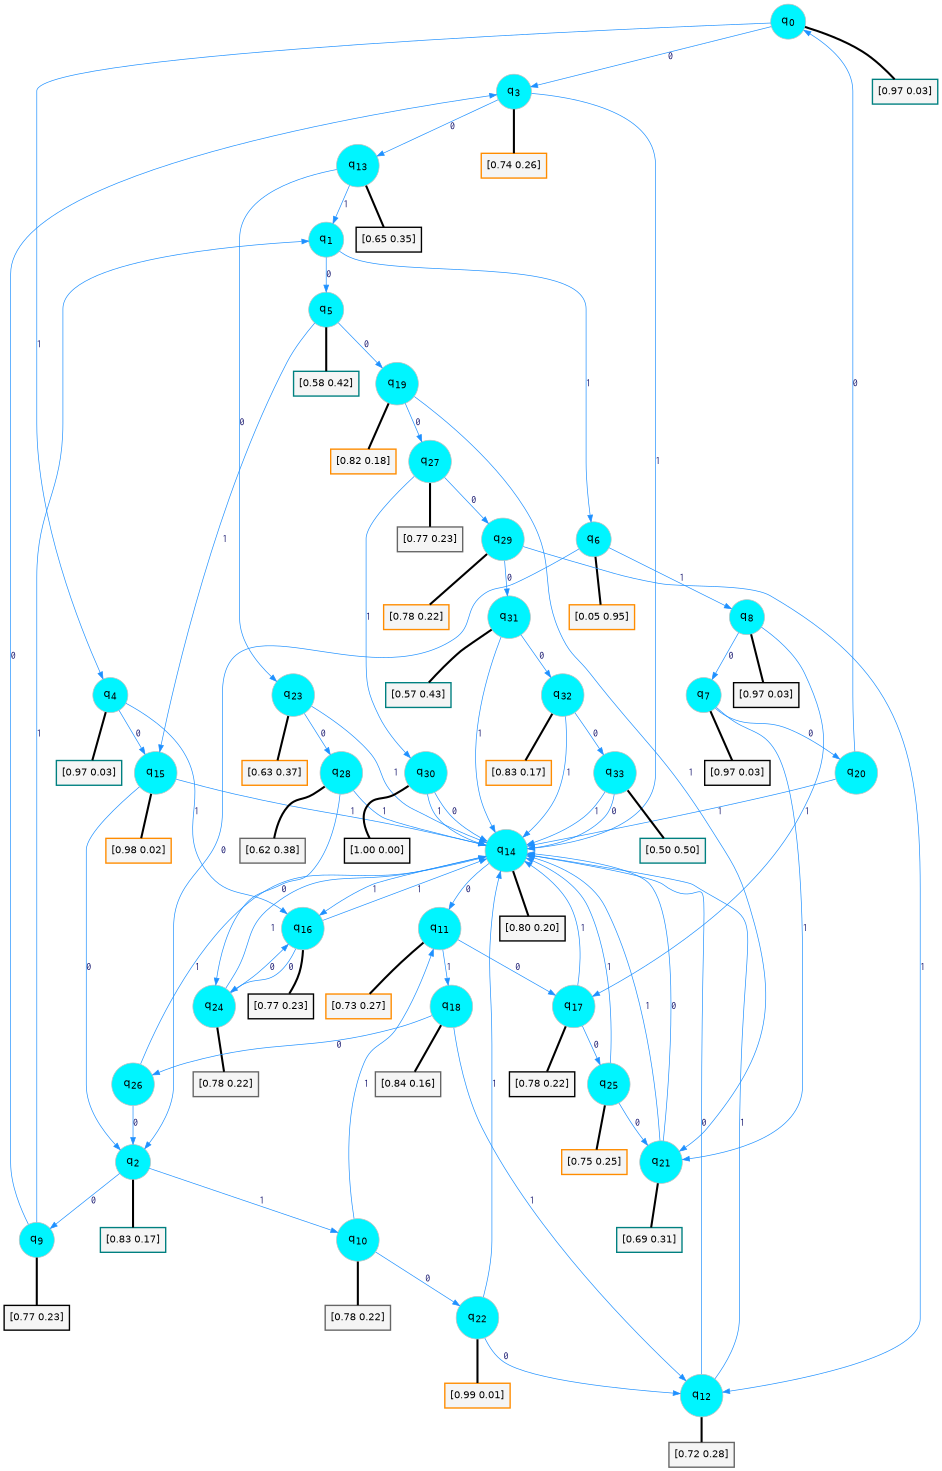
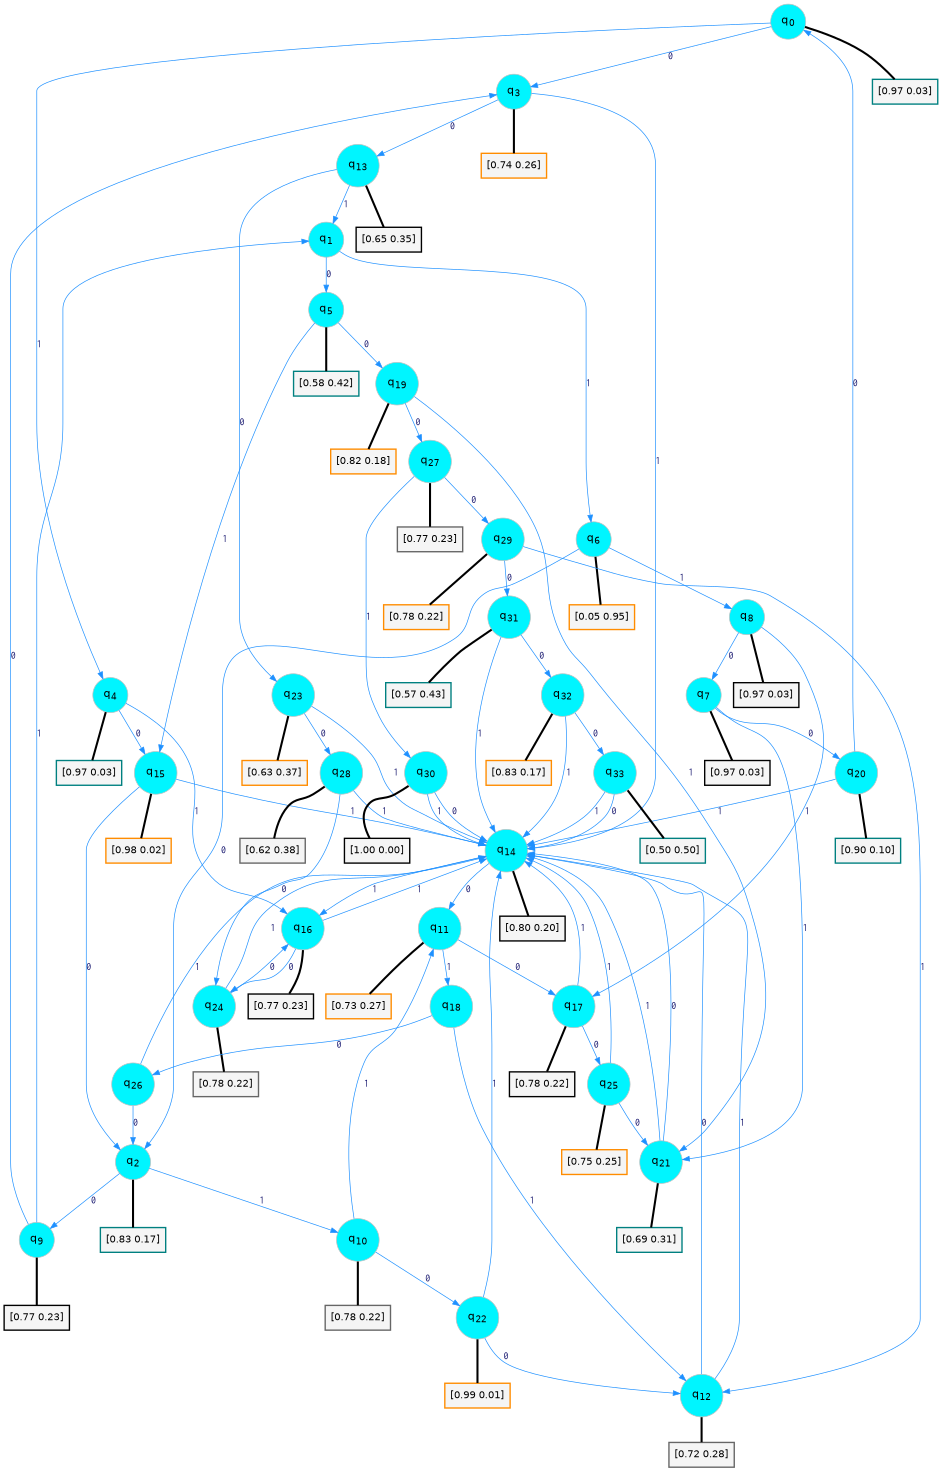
  digraph {
    rankdir=TD
    node [color=gray fillcolor=turquoise1 fontcolor=black fontname=Helvetica fontsize=16 fontweight=bold shape=circle style=filled]
    edge [arrowsize=1 color=dodgerblue1 fontcolor=midnightblue fontname=courier fontweight=bold penwidth=1 style=solid weight=20]
    n1 [label=<q<SUB>0</SUB>>]
    n2 [label=<q<SUB>3</SUB>>]
    n3 [label=<q<SUB>4</SUB>>]
    n4 [color=teal fillcolor=whitesmoke fontsize=14 label="[0.97 0.03]" penwidth=2 shape=box]
    n5 [label=<q<SUB>13</SUB>>]
    n6 [label=<q<SUB>14</SUB>>]
    n7 [color=darkorange fillcolor=whitesmoke fontsize=14 label="[0.74 0.26]" penwidth=2 shape=box]
    n8 [label=<q<SUB>15</SUB>>]
    n9 [label=<q<SUB>16</SUB>>]
    n10 [color=teal fillcolor=whitesmoke fontsize=14 label="[0.97 0.03]" penwidth=2 shape=box]
    n11 [label=<q<SUB>1</SUB>>]
    n12 [label=<q<SUB>5</SUB>>]
    n13 [label=<q<SUB>6</SUB>>]
    n14 [label=<q<SUB>19</SUB>>]
    n15 [color=teal fillcolor=whitesmoke fontsize=14 label="[0.58 0.42]" penwidth=2 shape=box]
    n16 [label=<q<SUB>2</SUB>>]
    n17 [label=<q<SUB>8</SUB>>]
    n18 [color=darkorange fillcolor=whitesmoke fontsize=14 label="[0.05 0.95]" penwidth=2 shape=box]
    n19 [label=<q<SUB>9</SUB>>]
    n20 [label=<q<SUB>10</SUB>>]
    n21 [color=teal fillcolor=whitesmoke fontsize=14 label="[0.83 0.17]" penwidth=2 shape=box]
    n22 [color=black fillcolor=whitesmoke fontsize=14 label="[0.77 0.23]" penwidth=2 shape=box]
    n23 [label=<q<SUB>11</SUB>>]
    n24 [label=<q<SUB>22</SUB>>]
    n25 [color=gray40 fillcolor=whitesmoke fontsize=14 label="[0.78 0.22]" penwidth=2 shape=box]
    n26 [label=<q<SUB>23</SUB>>]
    n27 [color=black fillcolor=whitesmoke fontsize=14 label="[0.65 0.35]" penwidth=2 shape=box]
    n28 [color=black fillcolor=whitesmoke fontsize=14 label="[0.80 0.20]" penwidth=2 shape=box]
    n29 [color=darkorange fillcolor=whitesmoke fontsize=14 label="[0.98 0.02]" penwidth=2 shape=box]
    n30 [label=<q<SUB>24</SUB>>]
    n31 [color=black fillcolor=whitesmoke fontsize=14 label="[0.77 0.23]" penwidth=2 shape=box]
    n32 [label=<q<SUB>21</SUB>>]
    n33 [label=<q<SUB>27</SUB>>]
    n34 [color=darkorange fillcolor=whitesmoke fontsize=14 label="[0.82 0.18]" penwidth=2 shape=box]
    n35 [label=<q<SUB>7</SUB>>]
    n36 [label=<q<SUB>17</SUB>>]
    n37 [color=black fillcolor=whitesmoke fontsize=14 label="[0.97 0.03]" penwidth=2 shape=box]
    n38 [label=<q<SUB>20</SUB>>]
    n39 [color=black fillcolor=whitesmoke fontsize=14 label="[0.97 0.03]" penwidth=2 shape=box]
+   n40 [color=teal fillcolor=whitesmoke fontsize=14 label="[0.90 0.10]" penwidth=2 shape=box]
    n41 [color=teal fillcolor=whitesmoke fontsize=14 label="[0.69 0.31]" penwidth=2 shape=box]
    n42 [label=<q<SUB>25</SUB>>]
    n43 [color=black fillcolor=whitesmoke fontsize=14 label="[0.78 0.22]" penwidth=2 shape=box]
    n44 [label=<q<SUB>18</SUB>>]
    n45 [color=darkorange fillcolor=whitesmoke fontsize=14 label="[0.73 0.27]" penwidth=2 shape=box]
    n46 [label=<q<SUB>12</SUB>>]
    n47 [color=darkorange fillcolor=whitesmoke fontsize=14 label="[0.99 0.01]" penwidth=2 shape=box]
    n48 [label=<q<SUB>26</SUB>>]
-   n49 [color=gray40 fillcolor=whitesmoke fontsize=14 label="[0.84 0.16]" penwidth=2 shape=box]
    n50 [color=gray40 fillcolor=whitesmoke fontsize=14 label="[0.72 0.28]" penwidth=2 shape=box]
    n51 [label=<q<SUB>28</SUB>>]
    n52 [color=darkorange fillcolor=whitesmoke fontsize=14 label="[0.63 0.37]" penwidth=2 shape=box]
    n53 [color=gray40 fillcolor=whitesmoke fontsize=14 label="[0.78 0.22]" penwidth=2 shape=box]
    n54 [color=darkorange fillcolor=whitesmoke fontsize=14 label="[0.75 0.25]" penwidth=2 shape=box]
    n55 [label=<q<SUB>29</SUB>>]
    n56 [label=<q<SUB>30</SUB>>]
    n57 [color=gray40 fillcolor=whitesmoke fontsize=14 label="[0.77 0.23]" penwidth=2 shape=box]
    n58 [color=gray40 fillcolor=whitesmoke fontsize=14 label="[0.62 0.38]" penwidth=2 shape=box]
    n59 [label=<q<SUB>31</SUB>>]
    n60 [color=darkorange fillcolor=whitesmoke fontsize=14 label="[0.78 0.22]" penwidth=2 shape=box]
    n61 [color=black fillcolor=whitesmoke fontsize=14 label="[1.00 0.00]" penwidth=2 shape=box]
    n62 [label=<q<SUB>32</SUB>>]
    n63 [color=teal fillcolor=whitesmoke fontsize=14 label="[0.57 0.43]" penwidth=2 shape=box]
    n64 [label=<q<SUB>33</SUB>>]
    n65 [color=darkorange fillcolor=whitesmoke fontsize=14 label="[0.83 0.17]" penwidth=2 shape=box]
    n66 [color=teal fillcolor=whitesmoke fontsize=14 label="[0.50 0.50]" penwidth=2 shape=box]
    n1 -> n2 [label=0]
    n1 -> n3 [label=1]
    n1 -> n4 [arrowhead=none color=black penwidth=3]
    n2 -> n5 [label=0]
    n2 -> n6 [label=1]
    n2 -> n7 [arrowhead=none color=black penwidth=3]
    n3 -> n8 [label=0]
    n3 -> n9 [label=1]
    n3 -> n10 [arrowhead=none color=black penwidth=3]
    n5 -> n11 [label=1]
    n5 -> n26 [label=0]
    n5 -> n27 [arrowhead=none color=black penwidth=3]
    n6 -> n9 [label=1]
    n6 -> n23 [label=0]
    n6 -> n28 [arrowhead=none color=black penwidth=3]
    n8 -> n6 [label=1]
    n8 -> n16 [label=0]
    n8 -> n29 [arrowhead=none color=black penwidth=3]
    n9 -> n6 [label=1]
    n9 -> n30 [label=0]
    n9 -> n31 [arrowhead=none color=black penwidth=3]
    n11 -> n12 [label=0]
    n11 -> n13 [label=1]
    n12 -> n8 [label=1]
    n12 -> n14 [label=0]
    n12 -> n15 [arrowhead=none color=black penwidth=3]
    n13 -> n16 [label=0]
    n13 -> n17 [label=1]
    n13 -> n18 [arrowhead=none color=black penwidth=3]
    n14 -> n32 [label=1]
    n14 -> n33 [label=0]
    n14 -> n34 [arrowhead=none color=black penwidth=3]
    n16 -> n19 [label=0]
    n16 -> n20 [label=1]
    n16 -> n21 [arrowhead=none color=black penwidth=3]
    n17 -> n35 [label=0]
    n17 -> n36 [label=1]
    n17 -> n37 [arrowhead=none color=black penwidth=3]
    n19 -> n2 [label=0]
    n19 -> n11 [label=1]
    n19 -> n22 [arrowhead=none color=black penwidth=3]
    n20 -> n23 [label=1]
    n20 -> n24 [label=0]
    n20 -> n25 [arrowhead=none color=black penwidth=3]
    n23 -> n36 [label=0]
    n23 -> n44 [label=1]
    n23 -> n45 [arrowhead=none color=black penwidth=3]
    n24 -> n6 [label=1]
    n24 -> n46 [label=0]
    n24 -> n47 [arrowhead=none color=black penwidth=3]
    n26 -> n6 [label=1]
    n26 -> n51 [label=0]
    n26 -> n52 [arrowhead=none color=black penwidth=3]
    n30 -> n6 [label=1]
    n30 -> n9 [label=0]
    n30 -> n53 [arrowhead=none color=black penwidth=3]
    n32 -> n6 [label=0]
    n32 -> n6 [label=1]
    n32 -> n41 [arrowhead=none color=black penwidth=3]
    n33 -> n55 [label=0]
    n33 -> n56 [label=1]
    n33 -> n57 [arrowhead=none color=black penwidth=3]
    n35 -> n32 [label=1]
    n35 -> n38 [label=0]
    n35 -> n39 [arrowhead=none color=black penwidth=3]
    n36 -> n6 [label=1]
    n36 -> n42 [label=0]
    n36 -> n43 [arrowhead=none color=black penwidth=3]
    n38 -> n1 [label=0]
    n38 -> n6 [label=1]
+   n38 -> n40 [arrowhead=none color=black penwidth=3]
    n42 -> n6 [label=1]
    n42 -> n32 [label=0]
    n42 -> n54 [arrowhead=none color=black penwidth=3]
    n44 -> n46 [label=1]
    n44 -> n48 [label=0]
-   n44 -> n49 [arrowhead=none color=black penwidth=3]
    n46 -> n6 [label=0]
    n46 -> n6 [label=1]
    n46 -> n50 [arrowhead=none color=black penwidth=3]
    n48 -> n6 [label=1]
    n48 -> n16 [label=0]
    n51 -> n6 [label=1]
    n51 -> n30 [label=0]
    n51 -> n58 [arrowhead=none color=black penwidth=3]
    n55 -> n46 [label=1]
    n55 -> n59 [label=0]
    n55 -> n60 [arrowhead=none color=black penwidth=3]
    n56 -> n6 [label=0]
    n56 -> n6 [label=1]
    n56 -> n61 [arrowhead=none color=black penwidth=3]
    n59 -> n6 [label=1]
    n59 -> n62 [label=0]
    n59 -> n63 [arrowhead=none color=black penwidth=3]
    n62 -> n6 [label=1]
    n62 -> n64 [label=0]
    n62 -> n65 [arrowhead=none color=black penwidth=3]
    n64 -> n6 [label=0]
    n64 -> n6 [label=1]
    n64 -> n66 [arrowhead=none color=black penwidth=3]
  }
